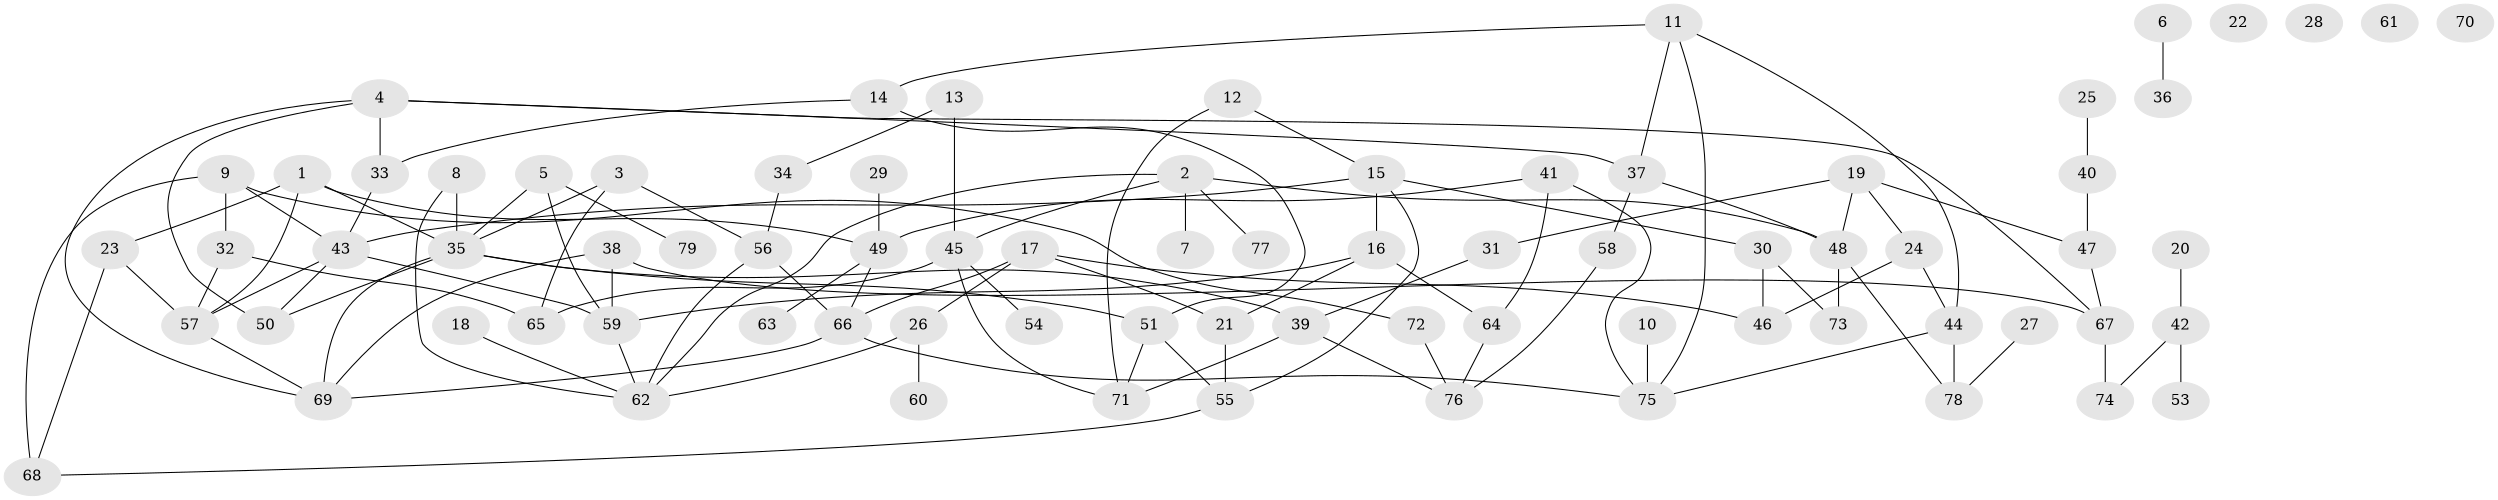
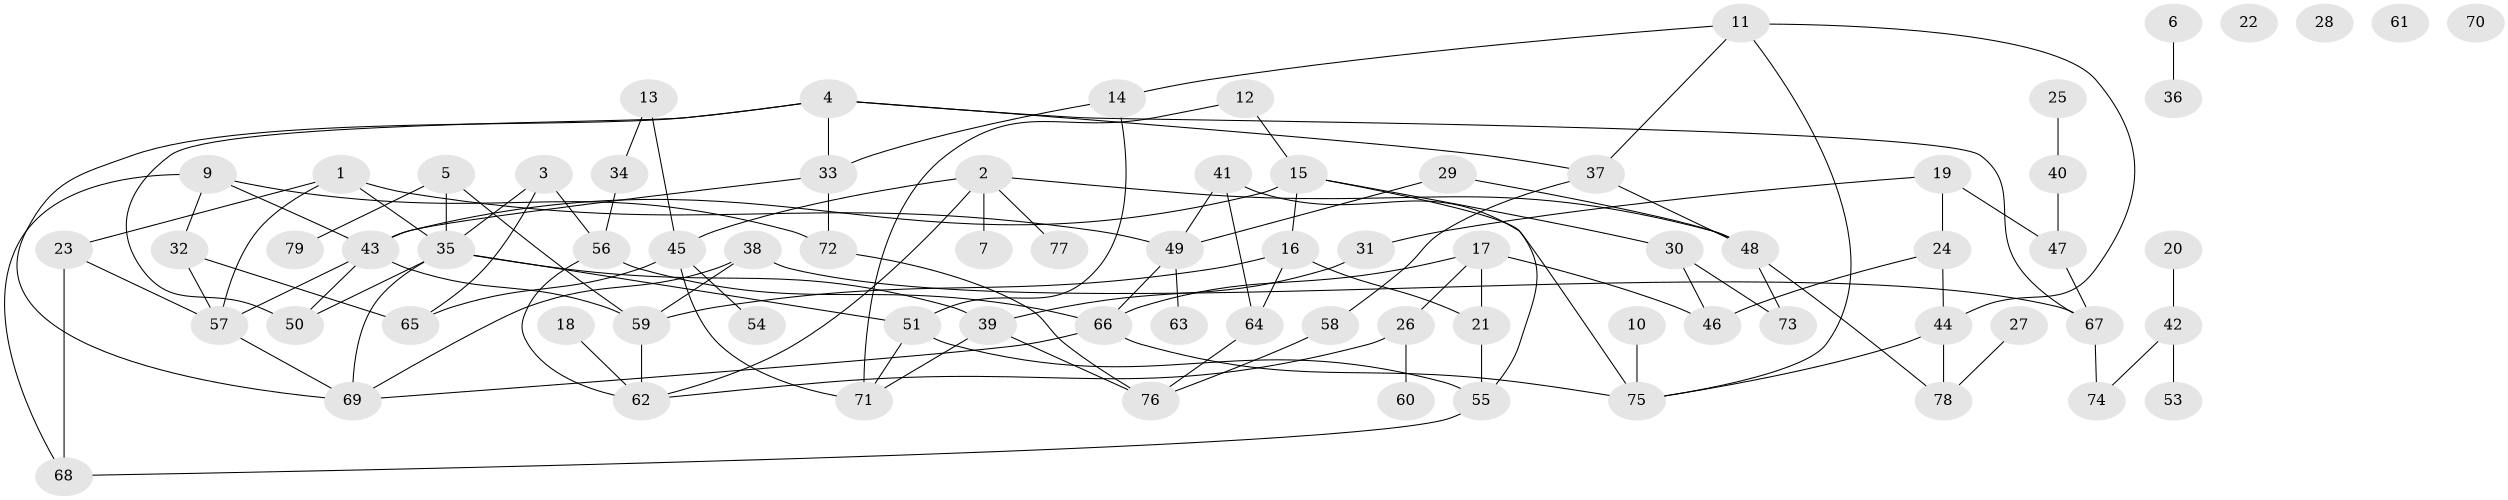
  graph {
    node [color=gray90 style=filled]
    1
    23
    35
    49
    57
    68
    50
    69
    51
    39
    66
    63
    2
    7
    45
    48
    62
    77
    65
    71
    54
    78
    73
    3
    56
    4
    33
    67
    37
    43
    72
    74
    5
    59
    79
    6
    36
-   8
    9
    32
    76
    10
    75
    11
    14
    44
    58
    12
    15
    16
    30
    55
    13
    34
    64
    21
    46
    17
    26
    60
    18
    19
    24
    31
    47
    20
    42
    53
    22
    25
    40
    27
    28
    29
    38
    41
    61
    70
    1 -- 23
    1 -- 35
    1 -- 49
    1 -- 57
    23 -- 57
    23 -- 68
    35 -- 50
    35 -- 69
    35 -- 51
    35 -- 39
    49 -- 66
    49 -- 63
    57 -- 69
    51 -- 71
    51 -- 55
    39 -- 71
    39 -- 76
    66 -- 69
    66 -- 75
    2 -- 7
    2 -- 45
    2 -- 48
    2 -- 62
    2 -- 77
    45 -- 65
    45 -- 71
    45 -- 54
    48 -- 78
    48 -- 73
    3 -- 35
    3 -- 65
    3 -- 56
    56 -- 66
    56 -- 62
    4 -- 50
    4 -- 69
    4 -- 33
    4 -- 67
    4 -- 37
    33 -- 43
+   33 -- 72
    67 -- 74
    37 -- 48
    37 -- 58
    43 -- 57
    43 -- 50
    43 -- 59
    72 -- 76
    5 -- 35
    5 -- 59
    5 -- 79
    59 -- 62
    6 -- 36
-   8 -- 35
-   8 -- 62
    9 -- 68
    9 -- 43
    9 -- 72
    9 -- 32
    32 -- 57
    32 -- 65
    10 -- 75
    11 -- 37
    11 -- 75
    11 -- 14
    11 -- 44
    14 -- 51
    14 -- 33
    44 -- 78
    44 -- 75
    58 -- 76
    12 -- 71
    12 -- 15
    15 -- 43
    15 -- 16
    15 -- 30
    15 -- 55
    16 -- 59
    16 -- 64
    16 -- 21
    30 -- 73
    30 -- 46
    55 -- 68
    13 -- 45
    13 -- 34
    34 -- 56
    64 -- 76
    21 -- 55
    17 -- 66
    17 -- 21
    17 -- 46
    17 -- 26
    26 -- 62
    26 -- 60
    18 -- 62
    19 -- 24
    19 -- 31
    19 -- 47
    24 -- 44
    24 -- 46
    31 -- 39
    47 -- 67
    20 -- 42
    42 -- 74
    42 -- 53
    25 -- 40
    40 -- 47
    27 -- 78
    29 -- 49
-   19 -- 48
+   29 -- 48
    38 -- 69
    38 -- 67
    38 -- 59
    41 -- 49
    41 -- 75
    41 -- 64
  }
